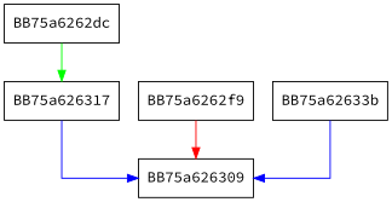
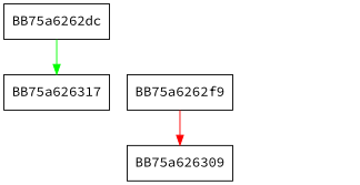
  digraph {
    fontname="Source Code Pro"
    splines=ortho
    node [fontname="Source Code Pro" shape=box]
    edge [color=blue fontname="Source Code Pro"]
    BB75a6262dc
    BB75a626317
    BB75a626309
    BB75a6262f9
-   BB75a62633b
    BB75a6262dc -> BB75a626317 [color=green]
-   BB75a626317 -> BB75a626309
    BB75a6262f9 -> BB75a626309 [color=red]
-   BB75a62633b -> BB75a626309
  }
